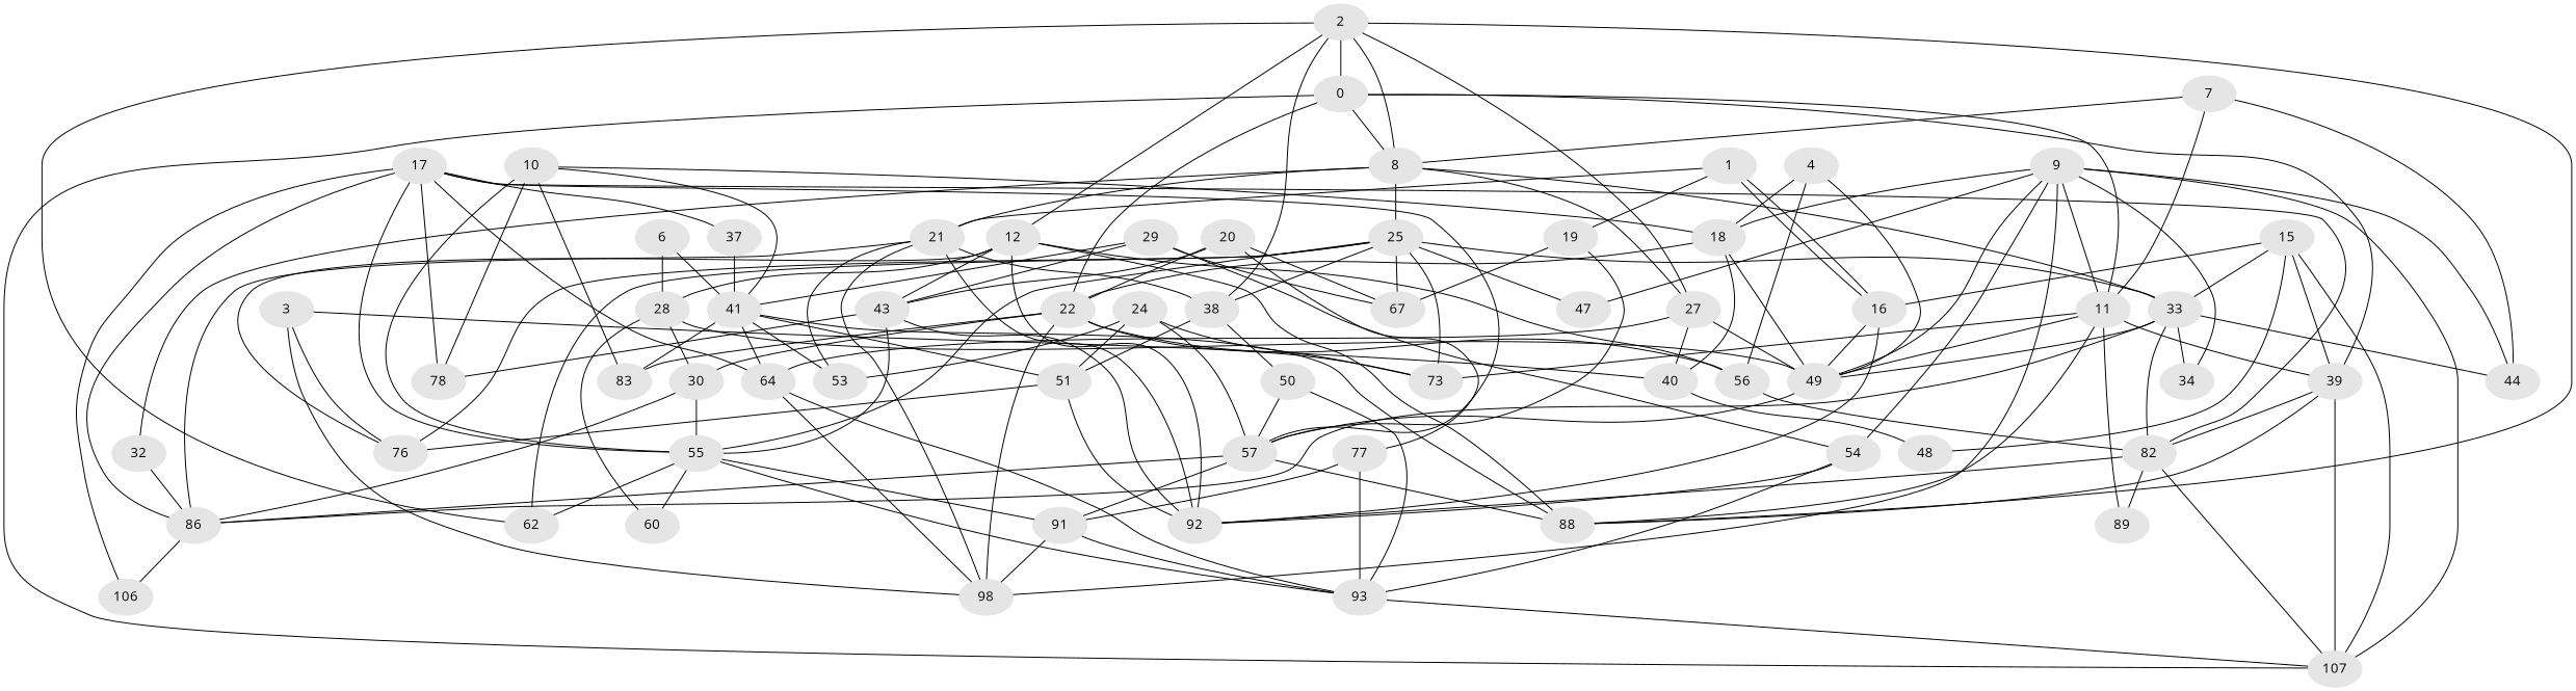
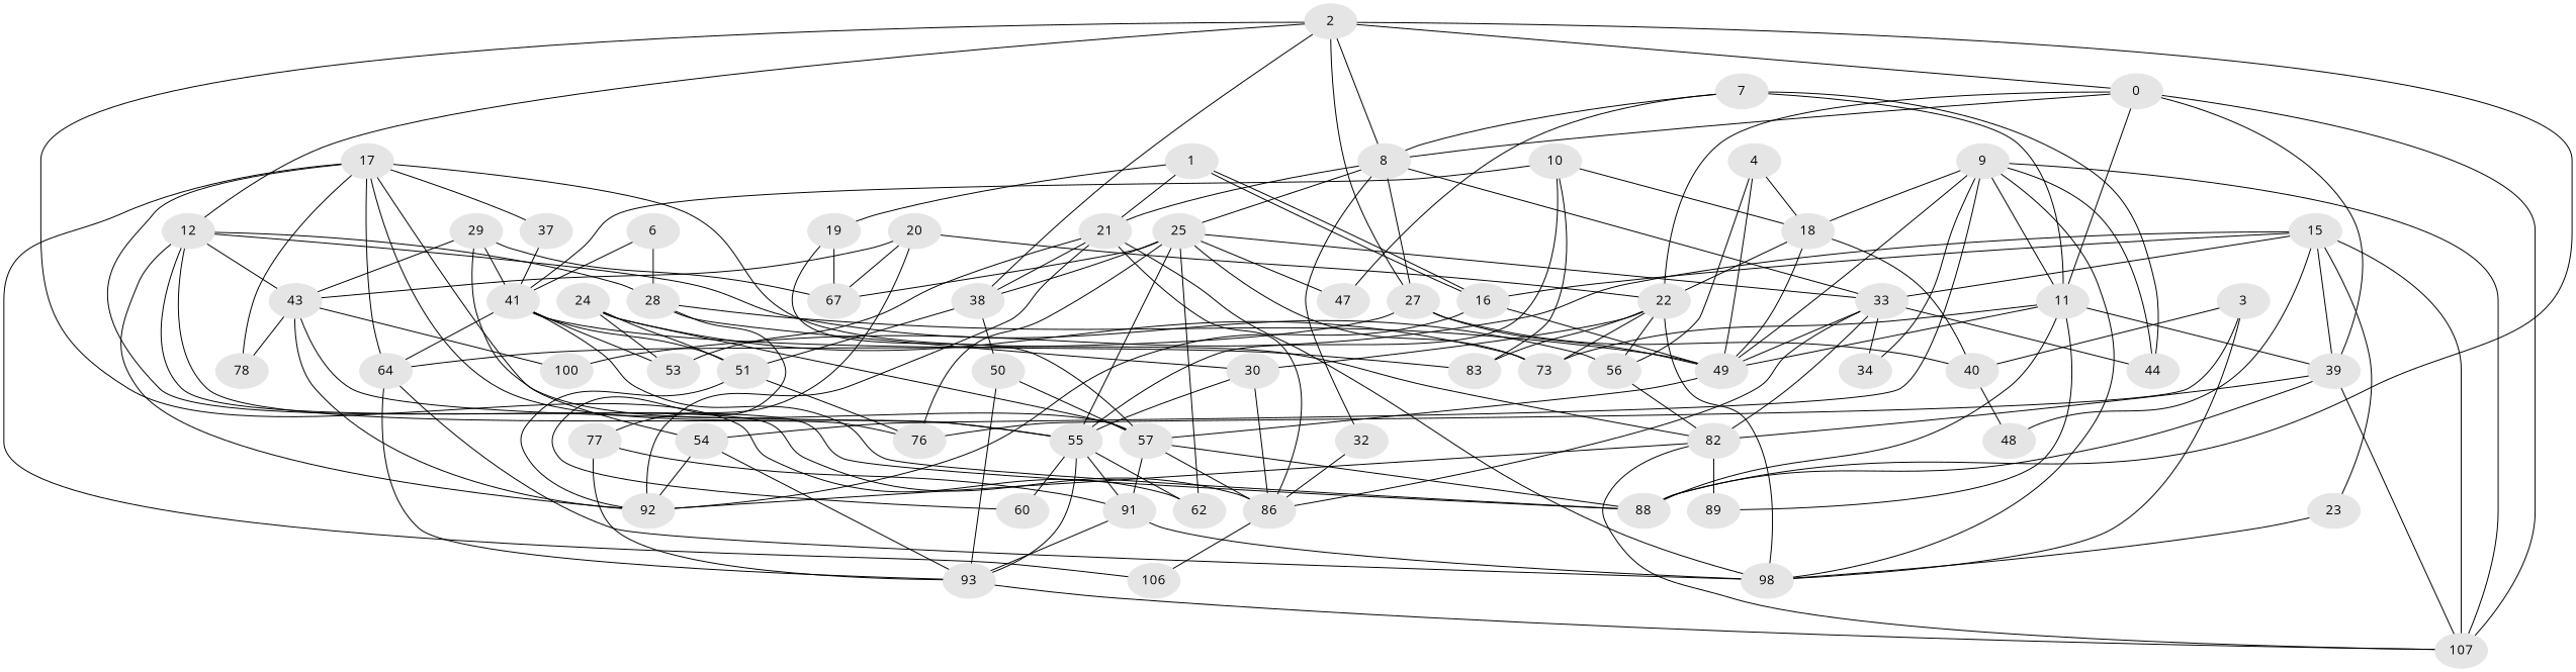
  graph {
    fontname="Open Sans"
    node [color=gray90 fontname="Open Sans" style=filled]
    edge [fontname="Open Sans"]
    16 [super="+42"]
    49 [super="+70"]
    92 [super="+94"]
    1
    19 [super="+46"]
    21 [super="+45"]
    57 [super="+103"]
    67 [super="+97"]
    38 [super="+105"]
    98 [super="+101"]
    86 [super="+102"]
    53
    2 [super="+80"]
    n14 [label=0 super="+35"]
    8 [super="+96"]
    12 [super="+75"]
    27 [super="+52"]
    62 [super="+72"]
    88
    11 [super="+84"]
    22 [super="+68"]
    39 [super="+65"]
    107
    25 [super="+87"]
    32
    33 [super="+36"]
    76
    56
    28 [super="+69"]
    43 [super="+66"]
    40 [super="+63"]
    64 [super="+90"]
    51 [super="+74"]
    50
    48
    3
    4 [super="+58"]
    18 [super="+31"]
    82 [super="+104"]
    73
    89
    83
    30
    60
    6
    41 [super="+95"]
    7
    44
    47
    55 [super="+61"]
    34
    9 [super="+13"]
    54 [super="+59"]
    93 [super="+99"]
    10 [super="+14"]
    78
    91
+   100
    15 [super="+26"]
+   23
    17 [super="+81"]
    37
    106
    20
    77
    24 [super="+79"]
    29
    16 -- 49
    16 -- 92
    49 -- 57
    1 -- 16
    1 -- 16
    1 -- 19
    1 -- 21
    19 -- 57
    19 -- 67
    21 -- 92
    21 -- 38
    21 -- 98
    21 -- 86
    21 -- 53
    57 -- 86
    57 -- 88
    57 -- 91
    38 -- 51
    38 -- 50
    86 -- 106
    2 -- 38
    2 -- n14
    2 -- 8
    2 -- 12
    2 -- 27
    2 -- 62
    2 -- 88
    n14 -- 8
    n14 -- 11
    n14 -- 22
    n14 -- 39
    n14 -- 107
    8 -- 21
    8 -- 27
    8 -- 25
    8 -- 32
    8 -- 33
    12 -- 92
    12 -- 88
    12 -- 76
    12 -- 56
    12 -- 28
    12 -- 43
    27 -- 49
    27 -- 40
    27 -- 64
    11 -- 49
    11 -- 88
    11 -- 39
    11 -- 73
    11 -- 89
    22 -- 98
    22 -- 56
    22 -- 73
    22 -- 83
    22 -- 30
    39 -- 88
    39 -- 107
    39 -- 82
    25 -- 67
    25 -- 38
    25 -- 62
    25 -- 33
    25 -- 76
    25 -- 73
    25 -- 47
    25 -- 55
    32 -- 86
    33 -- 49
    33 -- 86
    33 -- 82
    33 -- 44
    33 -- 34
    56 -- 82
    28 -- 49
    28 -- 30
    28 -- 60
    43 -- 92
    43 -- 55
    43 -- 78
+   43 -- 100
    40 -- 48
    64 -- 98
    64 -- 93
    51 -- 92
    51 -- 76
    50 -- 57
    50 -- 93
    3 -- 98
    3 -- 76
    3 -- 40
    4 -- 49
    4 -- 56
    4 -- 18
    18 -- 49
    18 -- 22
    18 -- 40
    82 -- 92
    82 -- 107
    82 -- 89
    30 -- 86
    30 -- 55
    6 -- 28
    6 -- 41
    41 -- 53
    41 -- 88
    41 -- 64
    41 -- 51
    41 -- 83
    7 -- 8
    7 -- 11
    7 -- 44
    55 -- 62
    55 -- 60
    55 -- 93
    55 -- 91
    9 -- 49
    9 -- 98
    9 -- 11
    9 -- 107
    9 -- 18
    9 -- 44
-   9 -- 47
+   7 -- 47
    9 -- 34
    9 -- 54
    54 -- 92
    54 -- 93
    93 -- 107
    10 -- 18
    10 -- 83
    10 -- 41
    10 -- 55
-   10 -- 78
    91 -- 98
    91 -- 93
    15 -- 16
    15 -- 39
    15 -- 107 [weight=2]
    15 -- 33
    15 -- 48
+   15 -- 100
+   15 -- 23
+   23 -- 98
    17 -- 57
    17 -- 86
    17 -- 64
    17 -- 82
    17 -- 55
    17 -- 78
    17 -- 37
    17 -- 106
    37 -- 41
    20 -- 67
    20 -- 22
    20 -- 43
    20 -- 77
    77 -- 93
    77 -- 91
    24 -- 57
    24 -- 53
    24 -- 51
    24 -- 73
    29 -- 67
    29 -- 43
    29 -- 41
    29 -- 54
  }
